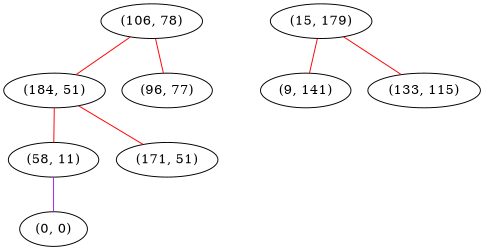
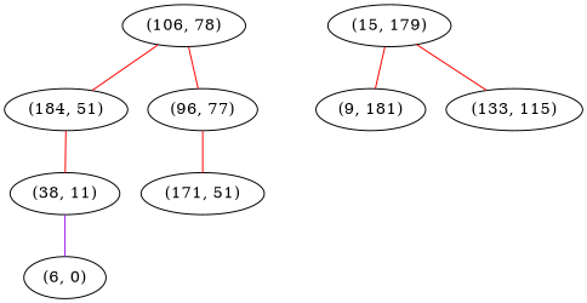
  graph {
    edge [color=red weight=1]
    n1 [label="(106, 78)"]
    n2 [label="(184, 51)"]
    "(96, 77)"
-   "(38, 11)" [label="(58, 11)"]
+   "(38, 11)"
    "(171, 51)"
    n6 [label="(15, 179)"]
-   "(9, 181)" [label="(9, 141)"]
+   "(9, 181)"
    "(133, 115)"
-   "(0, 0)"
+   "(0, 0)" [label="(6, 0)"]
    n1 -- n2
    n1 -- "(96, 77)"
    n2 -- "(38, 11)"
-   n2 -- "(171, 51)"
+   "(96, 77)" -- "(171, 51)"
    "(38, 11)" -- "(0, 0)" [color=purple weight=4]
    n6 -- "(9, 181)"
    n6 -- "(133, 115)"
  }
